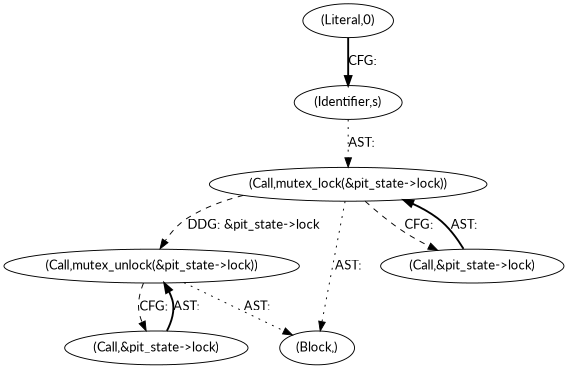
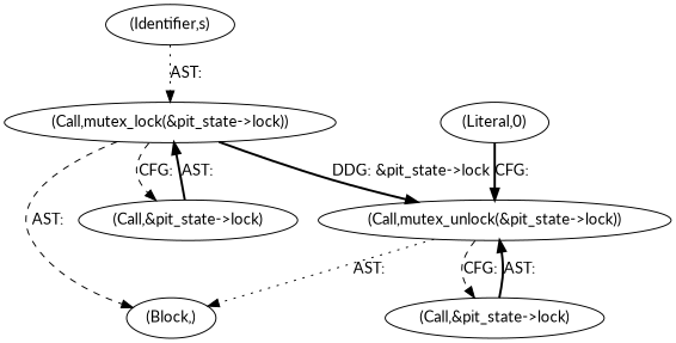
  digraph {
    fontname=Lato
    node [fontname=Lato]
    edge [fontname=Lato style=dotted]
    n1 [label="(Call,mutex_unlock(&pit_state->lock))"]
    n2 [label="(Block,)"]
    n3 [label="(Call,&pit_state->lock)"]
    n4 [label="(Call,mutex_lock(&pit_state->lock))"]
    n5 [label="(Call,&pit_state->lock)"]
    n6 [label="(Literal,0)"]
    n7 [label="(Identifier,s)"]
    n1 -> n2 [label="AST: "]
    n1 -> n3 [label="CFG: " style=dashed]
    n3 -> n1 [label="AST: " style=bold]
-   n4 -> n1 [label="DDG: &pit_state->lock" style=dashed]
-   n4 -> n2 [label="AST: "]
+   n4 -> n1 [label="DDG: &pit_state->lock" style=bold]
+   n4 -> n2 [label="AST: " style=dashed]
    n4 -> n5 [label="CFG: " style=dashed]
    n5 -> n4 [label="AST: " style=bold]
-   n6 -> n7 [label="CFG: " style=bold]
+   n6 -> n1 [label="CFG: " style=bold]
    n7 -> n4 [label="AST: "]
  }
